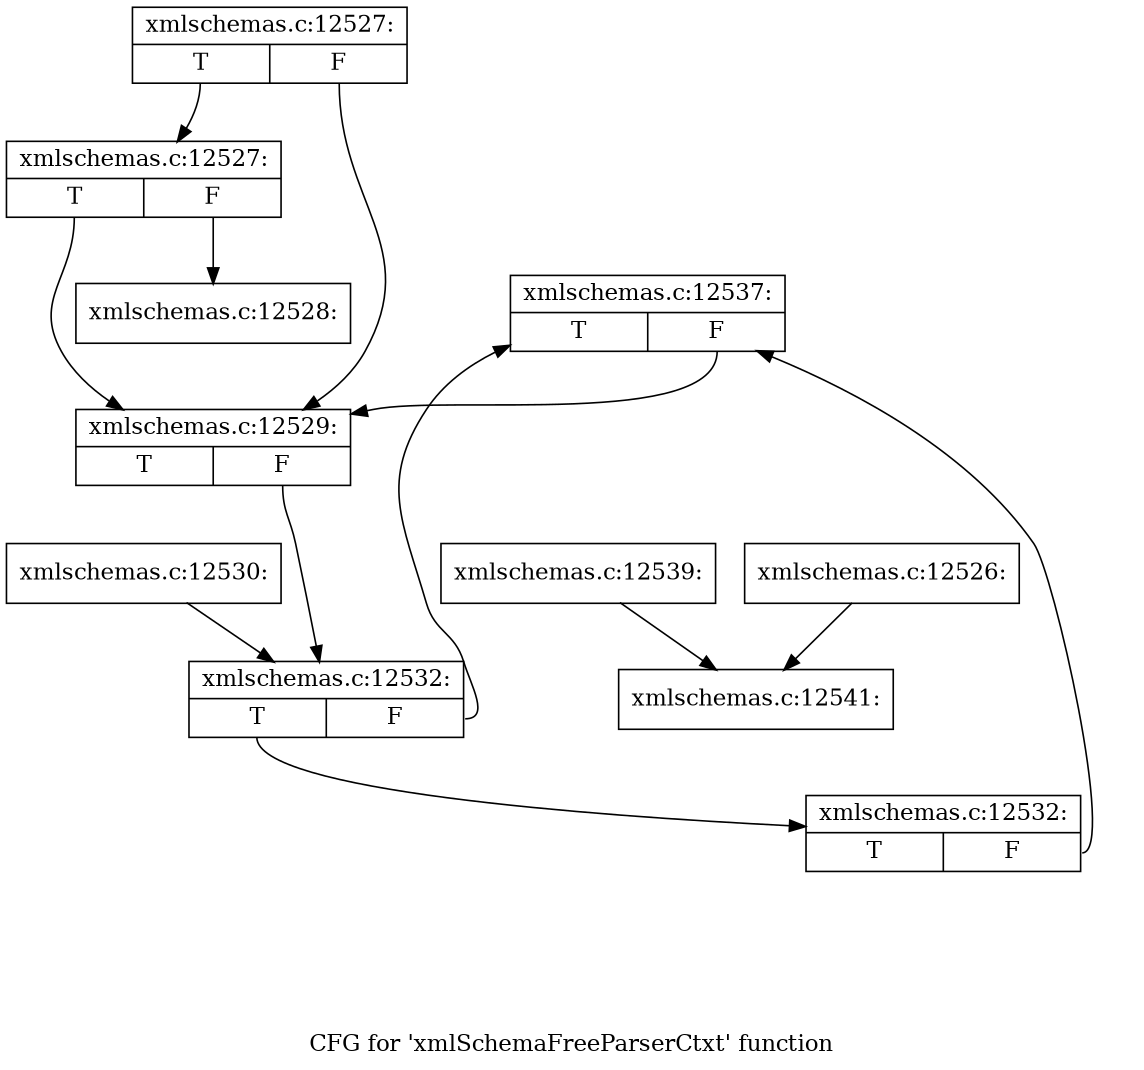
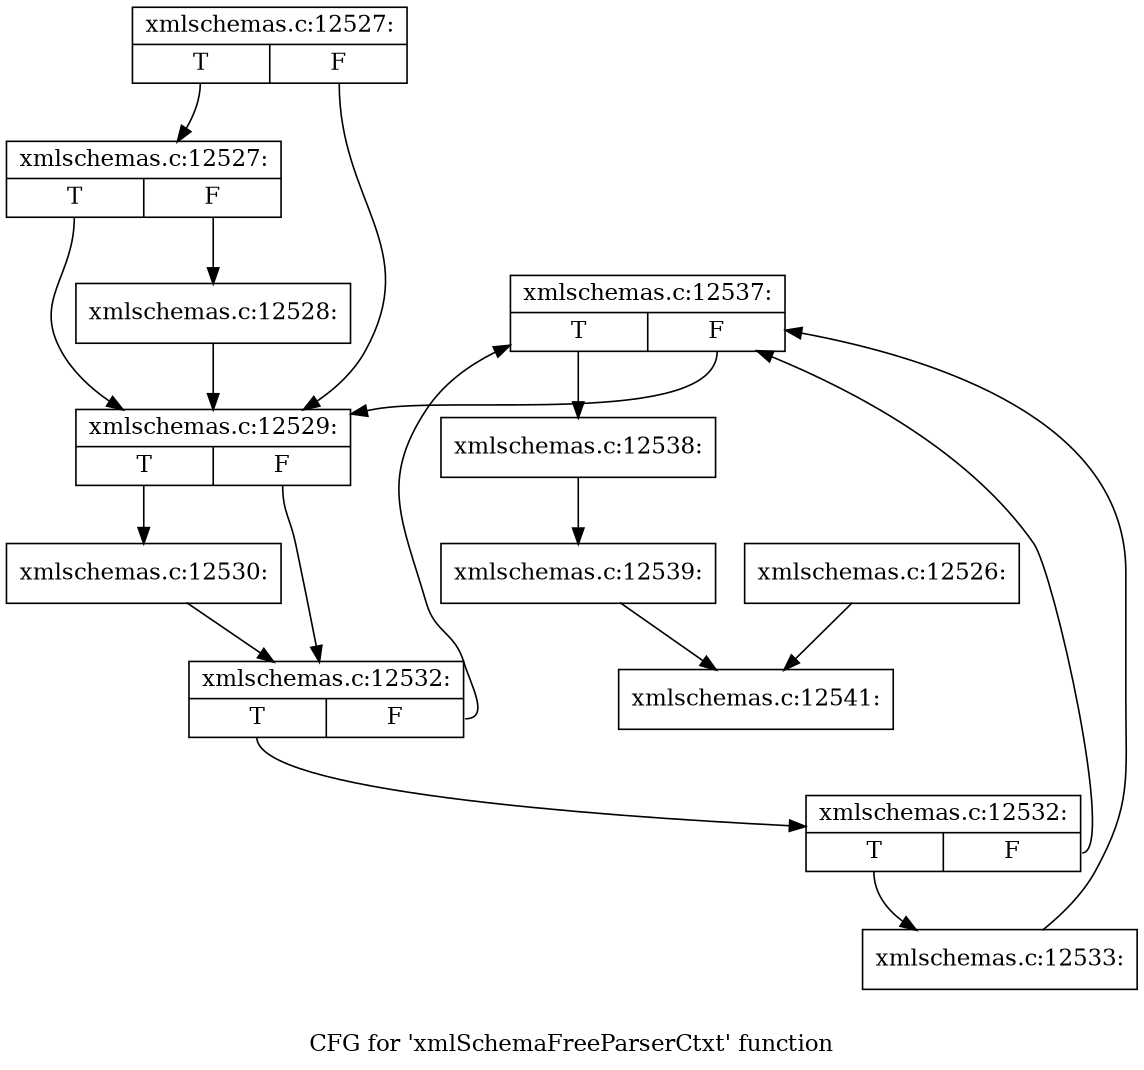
  digraph {
    label="CFG for 'xmlSchemaFreeParserCtxt' function"
    node [shape=record]
    edge [tailport=s0]
    n1 [label="{xmlschemas.c:12526:}"]
    n2 [label="{xmlschemas.c:12541:}"]
    n3 [label="{xmlschemas.c:12527:|{<s0>T|<s1>F}}"]
    n4 [label="{xmlschemas.c:12527:|{<s0>T|<s1>F}}"]
    n5 [label="{xmlschemas.c:12529:|{<s0>T|<s1>F}}"]
    n6 [label="{xmlschemas.c:12528:}"]
    n7 [label="{xmlschemas.c:12530:}"]
    n8 [label="{xmlschemas.c:12532:|{<s0>T|<s1>F}}"]
    n9 [label="{xmlschemas.c:12532:|{<s0>T|<s1>F}}"]
    n10 [label="{xmlschemas.c:12537:|{<s0>T|<s1>F}}"]
+   n11 [label="{xmlschemas.c:12533:}"]
+   n12 [label="{xmlschemas.c:12538:}"]
    n13 [label="{xmlschemas.c:12539:}"]
    n1 -> n2
    n3 -> n4
    n3 -> n5 [tailport=s1]
    n4 -> n5
    n4 -> n6 [tailport=s1]
+   n5 -> n7
    n5 -> n8 [tailport=s1]
+   n6 -> n5
    n7 -> n8
    n8 -> n9
    n8 -> n10 [tailport=s1]
    n9 -> n10 [tailport=s1]
+   n9 -> n11
    n10 -> n5 [tailport=s1]
+   n10 -> n12
+   n11 -> n10
+   n12 -> n13
    n13 -> n2
  }
